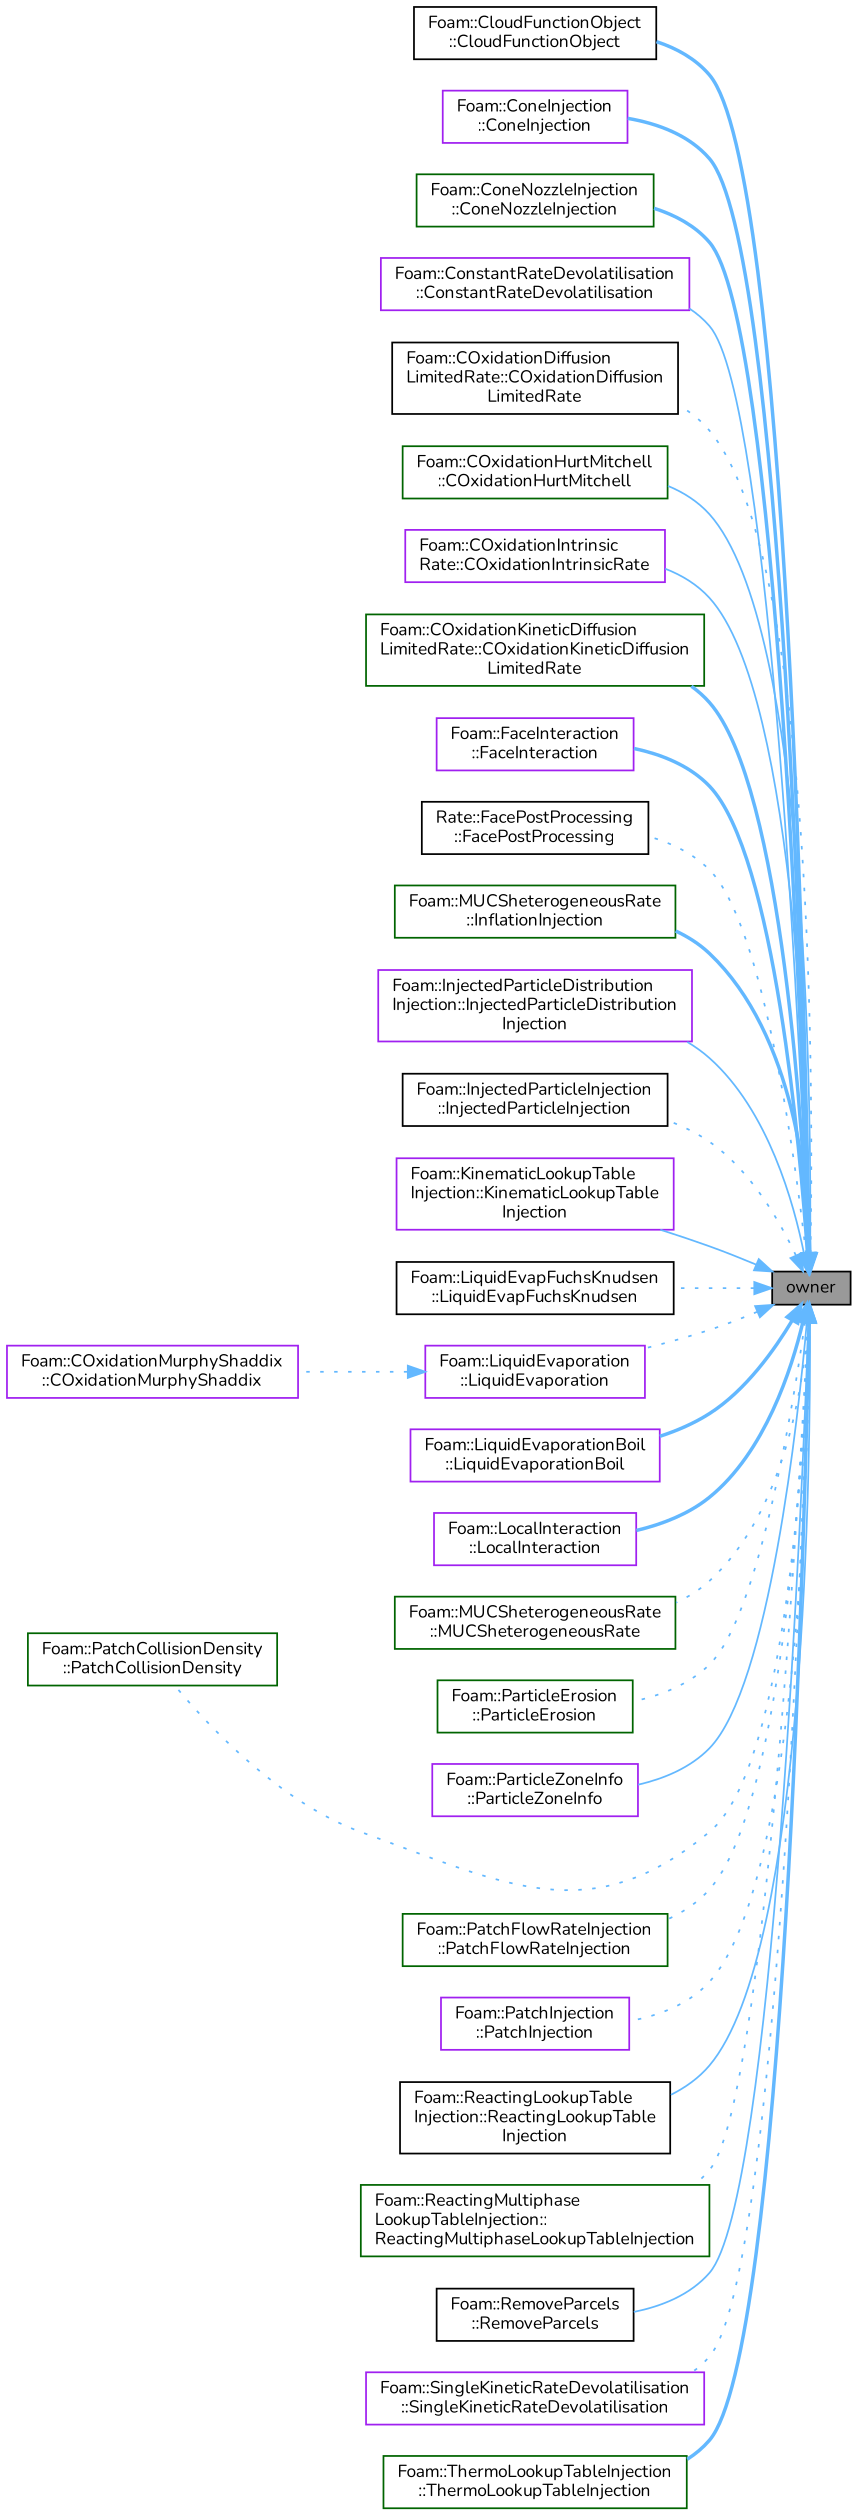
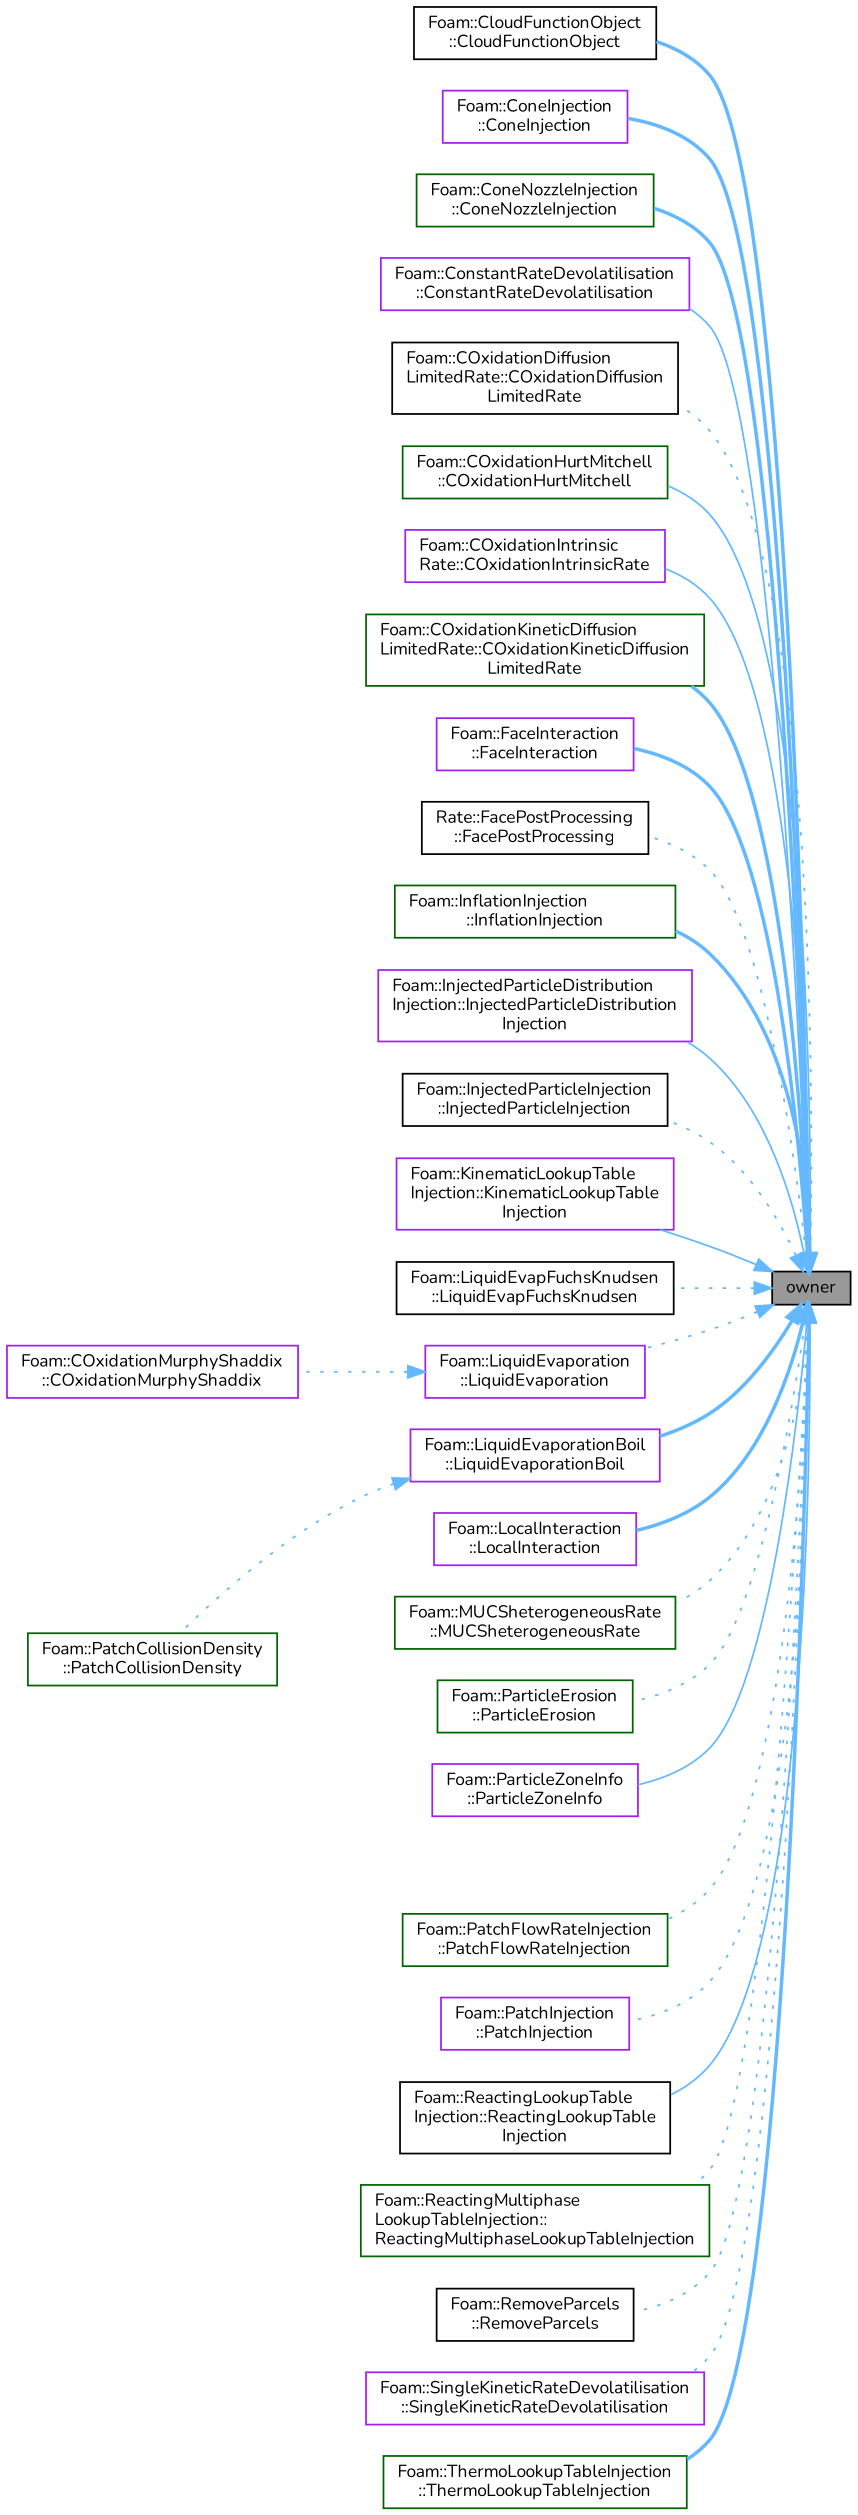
  digraph {
    fontname=Nunito
    rankdir=RL
    node [color=purple fillcolor=white fontname=Nunito fontsize=10 shape=box style=filled]
    edge [color=steelblue1 dir=back fontname=Nunito fontsize=10 labelfontname=Helvetica labelfontsize=10 style=dotted]
    n1 [color=black fillcolor=grey60 fontcolor=black height=0.2 label=owner width=0.4]
    n2 [color=black height=0.2 label="Foam::CloudFunctionObject\l::CloudFunctionObject" width=0.4]
    n3 [height=0.2 label="Foam::ConeInjection\l::ConeInjection" width=0.4]
    n4 [color=darkgreen height=0.2 label="Foam::ConeNozzleInjection\l::ConeNozzleInjection" width=0.4]
    n5 [height=0.2 label="Foam::ConstantRateDevolatilisation\l::ConstantRateDevolatilisation" width=0.4]
    n6 [color=black height=0.2 label="Foam::COxidationDiffusion\lLimitedRate::COxidationDiffusion\lLimitedRate" width=0.4]
    n7 [color=darkgreen height=0.2 label="Foam::COxidationHurtMitchell\l::COxidationHurtMitchell" width=0.4]
    n8 [height=0.2 label="Foam::COxidationIntrinsic\lRate::COxidationIntrinsicRate" width=0.4]
    n9 [color=darkgreen height=0.2 label="Foam::COxidationKineticDiffusion\lLimitedRate::COxidationKineticDiffusion\lLimitedRate" width=0.4]
    n10 [height=0.2 label="Foam::FaceInteraction\l::FaceInteraction" width=0.4]
    n11 [color=black height=0.2 label="Rate::FacePostProcessing\l::FacePostProcessing" width=0.4]
-   n12 [color=darkgreen height=0.2 label="Foam::MUCSheterogeneousRate\l::InflationInjection" width=0.4]
+   n12 [color=darkgreen height=0.2 label="Foam::InflationInjection\l::InflationInjection" width=0.4]
    n13 [height=0.2 label="Foam::InjectedParticleDistribution\lInjection::InjectedParticleDistribution\lInjection" width=0.4]
    n14 [color=black height=0.2 label="Foam::InjectedParticleInjection\l::InjectedParticleInjection" width=0.4]
    n15 [height=0.2 label="Foam::KinematicLookupTable\lInjection::KinematicLookupTable\lInjection" width=0.4]
    n16 [color=black height=0.2 label="Foam::LiquidEvapFuchsKnudsen\l::LiquidEvapFuchsKnudsen" width=0.4]
    n17 [height=0.2 label="Foam::LiquidEvaporation\l::LiquidEvaporation" width=0.4]
    n18 [height=0.2 label="Foam::LiquidEvaporationBoil\l::LiquidEvaporationBoil" width=0.4]
    n19 [height=0.2 label="Foam::LocalInteraction\l::LocalInteraction" width=0.4]
    n20 [color=darkgreen height=0.2 label="Foam::MUCSheterogeneousRate\l::MUCSheterogeneousRate" width=0.4]
    n21 [color=darkgreen height=0.2 label="Foam::ParticleErosion\l::ParticleErosion" width=0.4]
    n22 [height=0.2 label="Foam::ParticleZoneInfo\l::ParticleZoneInfo" width=0.4]
    n23 [color=darkgreen height=0.2 label="Foam::PatchCollisionDensity\l::PatchCollisionDensity" width=0.4]
    n24 [color=darkgreen height=0.2 label="Foam::PatchFlowRateInjection\l::PatchFlowRateInjection" width=0.4]
    n25 [height=0.2 label="Foam::PatchInjection\l::PatchInjection" width=0.4]
    n26 [color=black height=0.2 label="Foam::ReactingLookupTable\lInjection::ReactingLookupTable\lInjection" width=0.4]
    n27 [color=darkgreen height=0.2 label="Foam::ReactingMultiphase\lLookupTableInjection::\lReactingMultiphaseLookupTableInjection" width=0.4]
    n28 [color=black height=0.2 label="Foam::RemoveParcels\l::RemoveParcels" width=0.4]
    n29 [height=0.2 label="Foam::SingleKineticRateDevolatilisation\l::SingleKineticRateDevolatilisation" width=0.4]
    n30 [color=darkgreen height=0.2 label="Foam::ThermoLookupTableInjection\l::ThermoLookupTableInjection" width=0.4]
    n31 [height=0.2 label="Foam::COxidationMurphyShaddix\l::COxidationMurphyShaddix" width=0.4]
    n1 -> n2 [style=bold]
    n1 -> n3 [style=bold]
    n1 -> n4 [style=bold]
    n1 -> n5 [style=solid]
    n1 -> n6
    n1 -> n7 [style=solid]
    n1 -> n8 [style=solid]
    n1 -> n9 [style=bold]
    n1 -> n10 [style=bold]
    n1 -> n11
    n1 -> n12 [style=bold]
    n1 -> n13 [style=solid]
    n1 -> n14
    n1 -> n15 [style=solid]
    n1 -> n16
    n1 -> n17
    n1 -> n18 [style=bold]
    n1 -> n19 [style=bold]
    n1 -> n20
    n1 -> n21
    n1 -> n22 [style=solid]
-   n1 -> n23
+   n18 -> n23
    n1 -> n24
    n1 -> n25
    n1 -> n26 [style=solid]
    n1 -> n27
-   n1 -> n28 [style=solid]
+   n1 -> n28
    n1 -> n29
    n1 -> n30 [style=bold]
    n17 -> n31
  }
